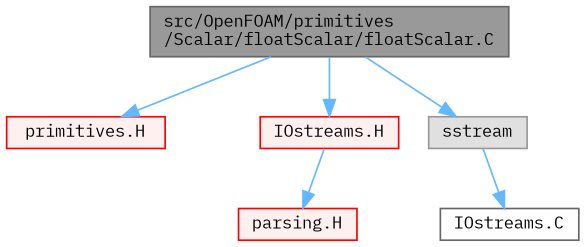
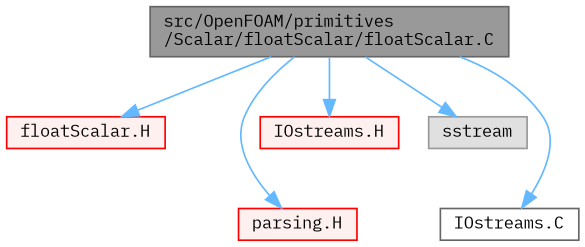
  digraph {
    fontname="IBM Plex Mono"
    node [color=red fillcolor="#FFF0F0" fontname="IBM Plex Mono" fontsize=10 shape=box style=filled]
    edge [color=steelblue1 fontname="IBM Plex Mono" fontsize=10 labelfontname=Helvetica labelfontsize=10 style=solid]
    n1 [color=gray40 fillcolor=grey60 fontcolor=black height=0.2 label="src/OpenFOAM/primitives\l/Scalar/floatScalar/floatScalar.C" width=0.4]
-   n2 [height=0.2 label="primitives.H" width=0.4]
+   n2 [height=0.2 label="floatScalar.H" width=0.4]
    n3 [height=0.2 label="parsing.H" width=0.4]
    n4 [height=0.2 label="IOstreams.H" width=0.4]
    n5 [color=grey60 fillcolor="#E0E0E0" height=0.2 label=sstream width=0.4]
    n6 [color=grey40 fillcolor=white height=0.2 label="IOstreams.C" width=0.4]
    n1 -> n2
-   n4 -> n3
+   n1 -> n3
    n1 -> n4
    n1 -> n5
-   n5 -> n6
+   n1 -> n6
  }
